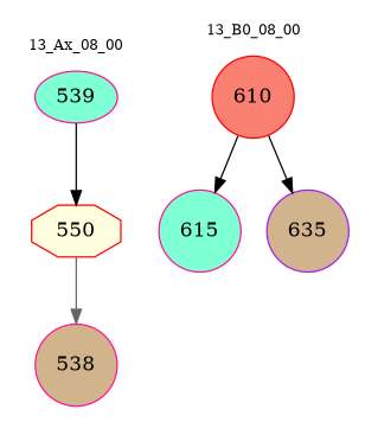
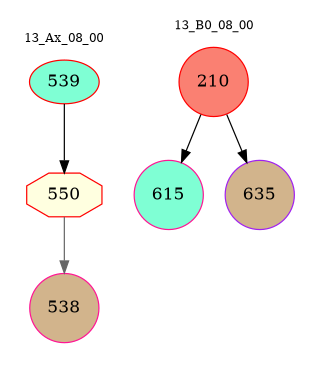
  digraph {
    node [color=deeppink fillcolor=aquamarine shape=circle style=filled]
    edge [color=black]
-   n1 [label=539 shape=ellipse]
+   n1 [color=red label=539 shape=ellipse]
    n2 [fillcolor=tan label=538]
    n3 [color=red fillcolor=lightyellow label=550 shape=octagon]
-   n4 [color=red fillcolor=salmon label=610]
+   n4 [color=red fillcolor=salmon label=210]
    n5 [label=615]
    n6 [color=purple fillcolor=tan label=635]
    subgraph cluster_1 {
      color=white
      fontsize=10
      label="13_Ax_08_00"
      n1
      n2
      n3
    }
    subgraph cluster_2 {
      color=white
      fontsize=10
      label="13_B0_08_00"
      n4
      n5
      n6
    }
    n1 -> n3
    n3 -> n2 [color=gray40]
    n4 -> n5
    n4 -> n6
  }
